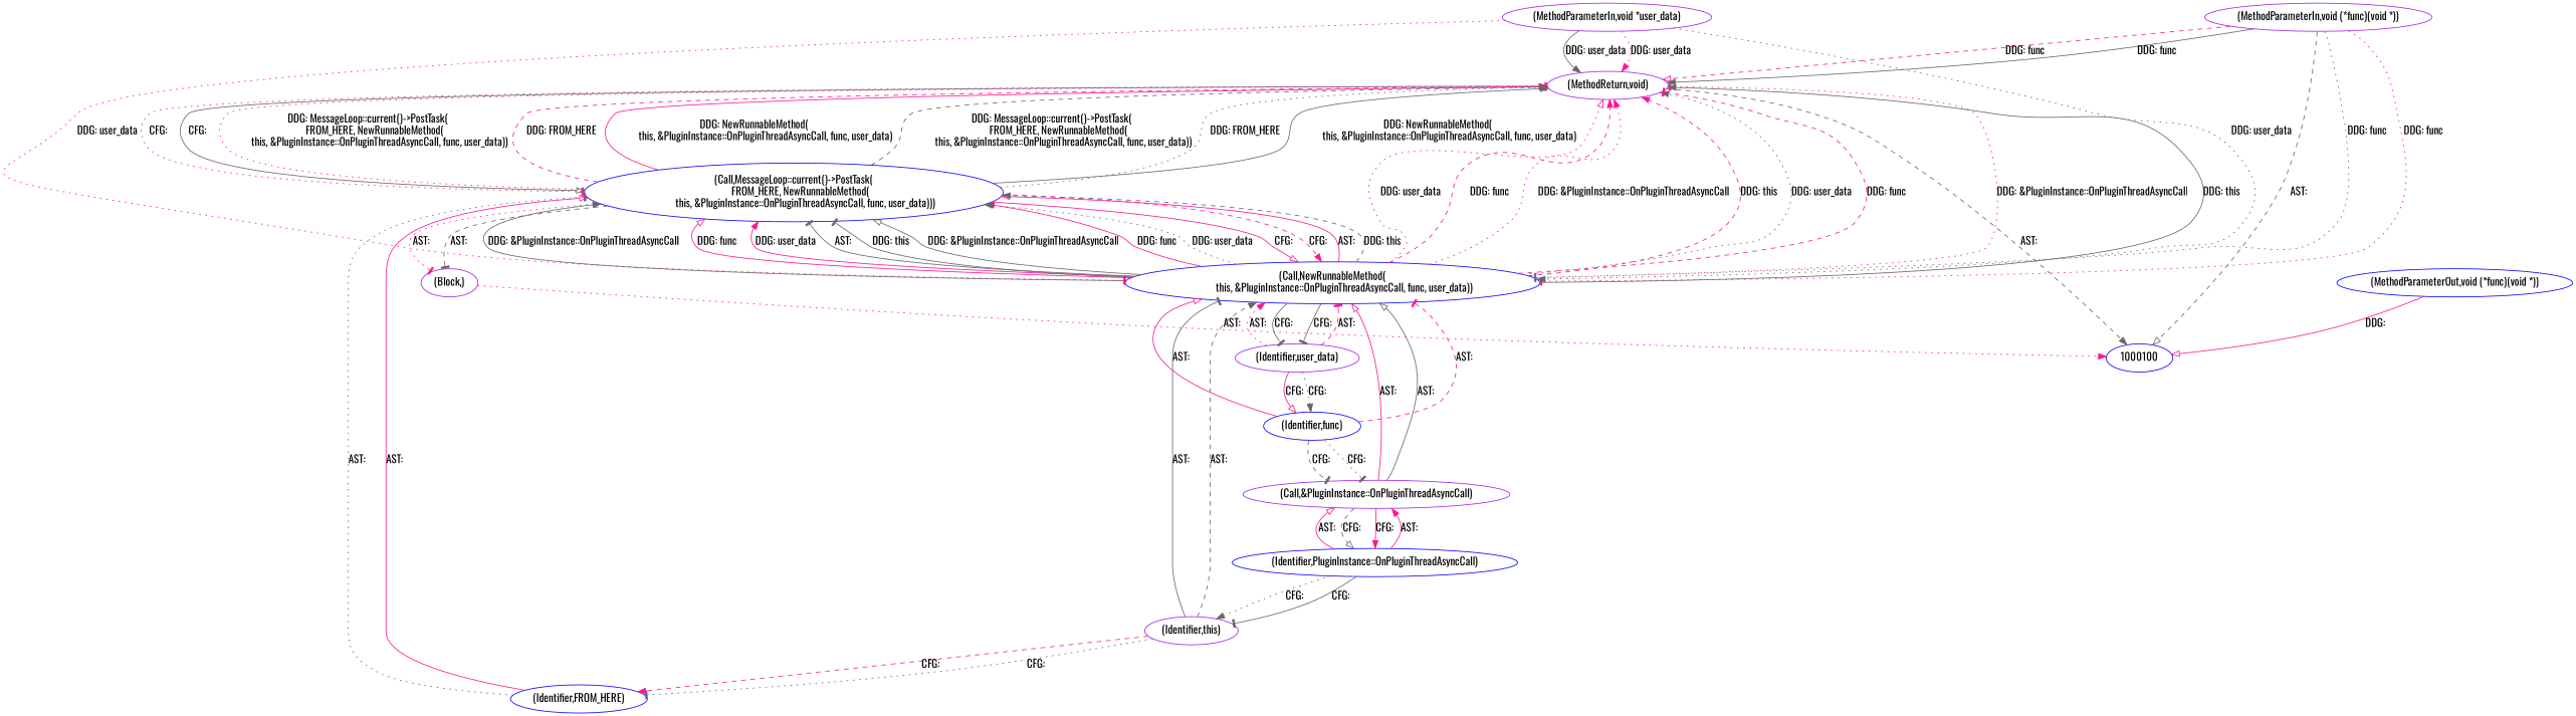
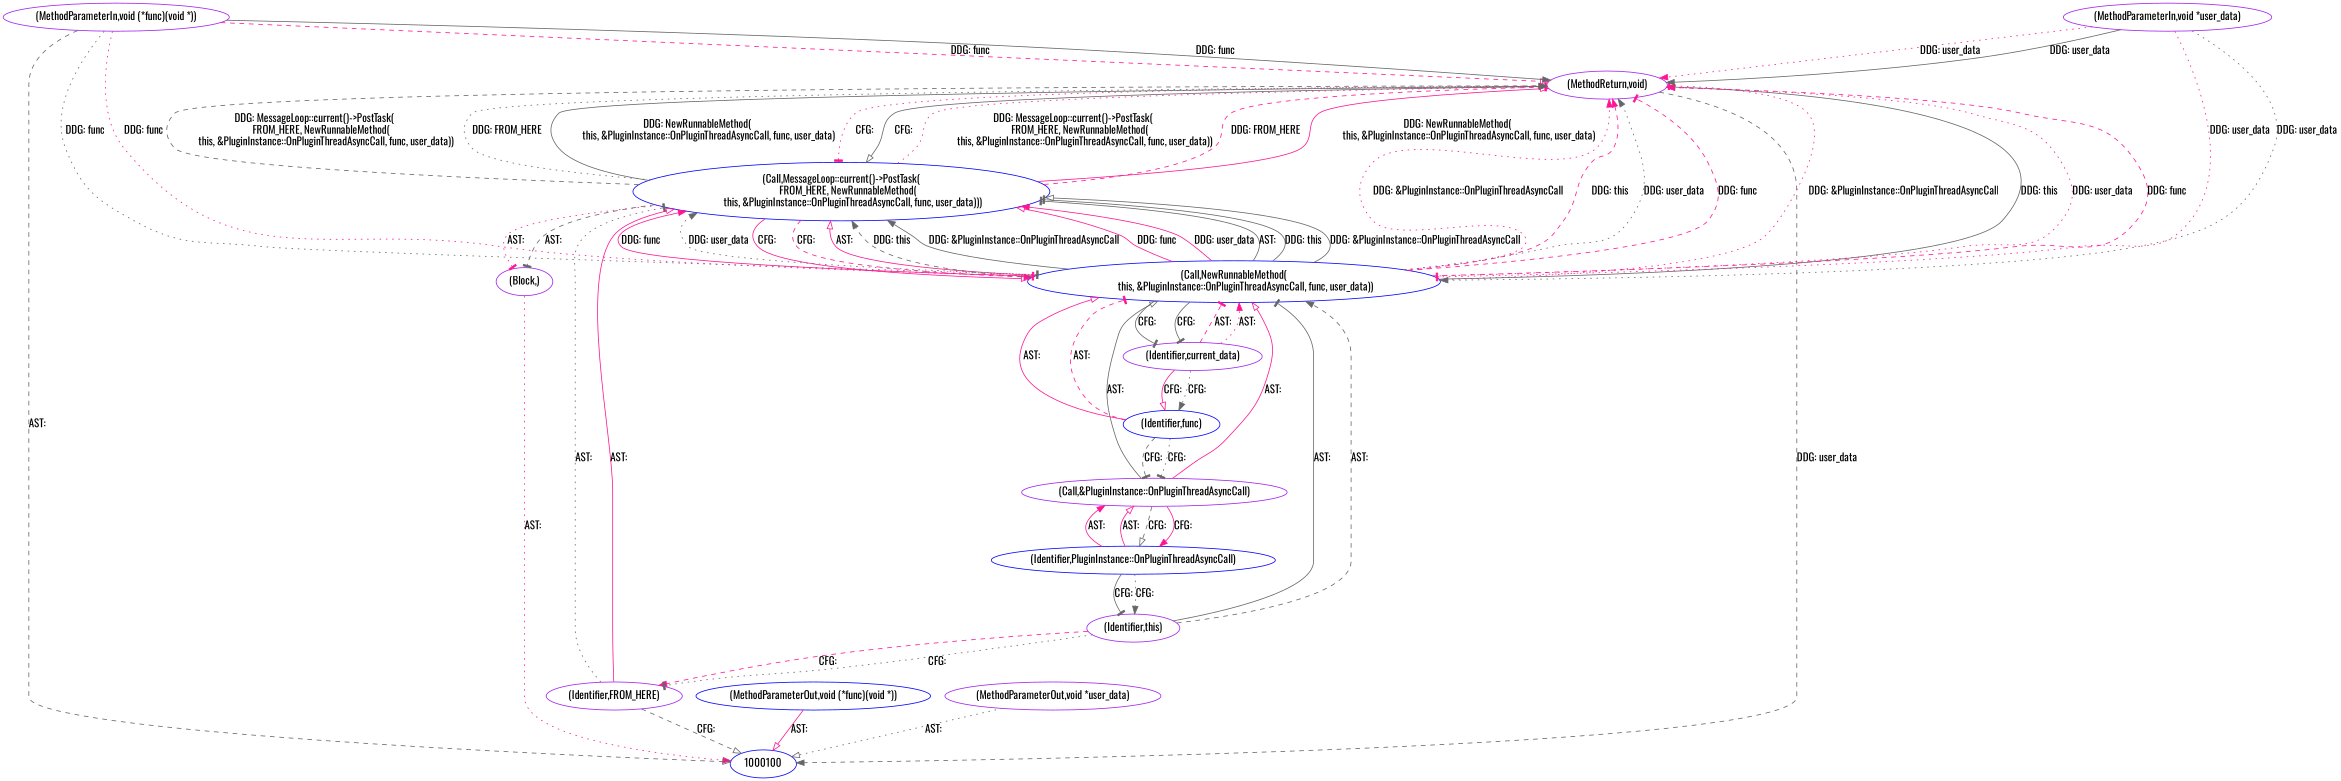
  digraph {
    fontname=Oswald
    node [color=purple fontname=Oswald]
    edge [arrowhead=normal color=deeppink fontname=Oswald style=solid]
    n1 [label="(MethodReturn,void)"]
    n2 [color=blue label="(Call,MessageLoop::current()->PostTask(\n      FROM_HERE, NewRunnableMethod(\n          this, &PluginInstance::OnPluginThreadAsyncCall, func, user_data)))"]
    1000100 [color=blue]
    n4 [color=blue label="(Call,NewRunnableMethod(\n          this, &PluginInstance::OnPluginThreadAsyncCall, func, user_data))"]
    n5 [label="(Block,)"]
    n6 [label="(MethodParameterIn,void (*func)(void *))"]
-   n7 [label="(Identifier,user_data)"]
+   n7 [label="(Identifier,current_data)"]
    n8 [color=blue label="(MethodParameterOut,void (*func)(void *))"]
    n9 [label="(MethodParameterIn,void *user_data)"]
+   n10 [label="(MethodParameterOut,void *user_data)"]
    n11 [color=blue label="(Identifier,func)"]
-   n12 [color=blue label="(Identifier,FROM_HERE)"]
+   n12 [label="(Identifier,FROM_HERE)"]
    n13 [label="(Identifier,this)"]
    n14 [label="(Call,&PluginInstance::OnPluginThreadAsyncCall)"]
    n15 [color=blue label="(Identifier,PluginInstance::OnPluginThreadAsyncCall)"]
    n1 -> n2 [arrowhead=tee label="CFG: " style=dotted]
    n1 -> n2 [arrowhead=onormal color=gray40 label="CFG: "]
-   n1 -> 1000100 [color=gray40 label="AST: " style=dashed]
+   n1 -> 1000100 [color=gray40 label="DDG: user_data" style=dashed]
    n2 -> n1 [label="DDG: MessageLoop::current()->PostTask(\n      FROM_HERE, NewRunnableMethod(\n          this, &PluginInstance::OnPluginThreadAsyncCall, func, user_data))" style=dotted]
    n2 -> n1 [arrowhead=tee label="DDG: FROM_HERE" style=dashed]
    n2 -> n1 [arrowhead=onormal label="DDG: NewRunnableMethod(\n          this, &PluginInstance::OnPluginThreadAsyncCall, func, user_data)"]
    n2 -> n1 [arrowhead=onormal color=gray40 label="DDG: MessageLoop::current()->PostTask(\n      FROM_HERE, NewRunnableMethod(\n          this, &PluginInstance::OnPluginThreadAsyncCall, func, user_data))" style=dashed]
    n2 -> n1 [arrowhead=onormal color=gray40 label="DDG: FROM_HERE" style=dotted]
    n2 -> n1 [color=gray40 label="DDG: NewRunnableMethod(\n          this, &PluginInstance::OnPluginThreadAsyncCall, func, user_data)"]
    n2 -> n4 [arrowhead=onormal label="CFG: "]
    n2 -> n4 [label="CFG: " style=dashed]
    n2 -> n5 [arrowhead=tee label="AST: " style=dotted]
    n2 -> n5 [arrowhead=tee color=gray40 label="AST: " style=dashed]
    n4 -> n1 [arrowhead=tee label="DDG: &PluginInstance::OnPluginThreadAsyncCall" style=dotted]
    n4 -> n1 [color=gray40 label="DDG: this"]
    n4 -> n1 [arrowhead=onormal label="DDG: user_data" style=dotted]
    n4 -> n1 [label="DDG: func" style=dashed]
    n4 -> n1 [label="DDG: &PluginInstance::OnPluginThreadAsyncCall" style=dotted]
    n4 -> n1 [label="DDG: this" style=dashed]
    n4 -> n1 [color=gray40 label="DDG: user_data" style=dotted]
    n4 -> n1 [arrowhead=tee label="DDG: func" style=dashed]
    n4 -> n2 [arrowhead=onormal label="AST: "]
    n4 -> n2 [color=gray40 label="DDG: this" style=dashed]
    n4 -> n2 [color=gray40 label="DDG: &PluginInstance::OnPluginThreadAsyncCall"]
    n4 -> n2 [arrowhead=onormal label="DDG: func"]
    n4 -> n2 [label="DDG: user_data"]
    n4 -> n2 [arrowhead=tee color=gray40 label="AST: "]
    n4 -> n2 [arrowhead=tee color=gray40 label="DDG: this"]
    n4 -> n2 [arrowhead=onormal color=gray40 label="DDG: &PluginInstance::OnPluginThreadAsyncCall"]
    n4 -> n2 [label="DDG: func"]
    n4 -> n2 [color=gray40 label="DDG: user_data" style=dotted]
    n4 -> n7 [arrowhead=tee color=gray40 label="CFG: "]
    n4 -> n7 [arrowhead=tee color=gray40 label="CFG: "]
    n5 -> 1000100 [label="AST: " style=dotted]
    n6 -> n1 [arrowhead=onormal label="DDG: func" style=dashed]
    n6 -> n1 [color=gray40 label="DDG: func"]
    n6 -> 1000100 [arrowhead=onormal color=gray40 label="AST: " style=dashed]
    n6 -> n4 [arrowhead=tee label="DDG: func" style=dotted]
    n6 -> n4 [arrowhead=tee color=gray40 label="DDG: func" style=dotted]
    n7 -> n4 [arrowhead=tee label="AST: " style=dashed]
    n7 -> n4 [label="AST: " style=dotted]
    n7 -> n11 [arrowhead=onormal label="CFG: "]
    n7 -> n11 [color=gray40 label="CFG: " style=dotted]
-   n8 -> 1000100 [arrowhead=onormal label="DDG: "]
+   n8 -> 1000100 [arrowhead=onormal label="AST: "]
    n9 -> n1 [label="DDG: user_data" style=dotted]
    n9 -> n1 [color=gray40 label="DDG: user_data"]
    n9 -> n4 [arrowhead=tee label="DDG: user_data" style=dotted]
    n9 -> n4 [color=gray40 label="DDG: user_data" style=dotted]
+   n10 -> 1000100 [arrowhead=onormal color=gray40 label="AST: " style=dotted]
    n11 -> n4 [arrowhead=onormal label="AST: "]
    n11 -> n4 [arrowhead=tee label="AST: " style=dashed]
    n11 -> n14 [arrowhead=tee color=gray40 label="CFG: " style=dashed]
    n11 -> n14 [arrowhead=tee color=gray40 label="CFG: " style=dotted]
    n12 -> n2 [arrowhead=tee color=gray40 label="AST: " style=dotted]
    n12 -> n2 [arrowhead=onormal label="AST: "]
+   n12 -> 1000100 [arrowhead=onormal color=gray40 label="CFG: " style=dashed]
    n13 -> n4 [arrowhead=tee color=gray40 label="AST: "]
    n13 -> n4 [color=gray40 label="AST: " style=dashed]
    n13 -> n12 [label="CFG: " style=dashed]
    n13 -> n12 [arrowhead=tee color=gray40 label="CFG: " style=dotted]
    n14 -> n4 [arrowhead=onormal color=gray40 label="AST: "]
    n14 -> n4 [arrowhead=onormal label="AST: "]
    n14 -> n15 [arrowhead=onormal color=gray40 label="CFG: " style=dashed]
    n14 -> n15 [label="CFG: "]
    n15 -> n13 [arrowhead=tee color=gray40 label="CFG: "]
    n15 -> n13 [color=gray40 label="CFG: " style=dotted]
    n15 -> n14 [label="AST: "]
    n15 -> n14 [arrowhead=onormal label="AST: "]
  }
